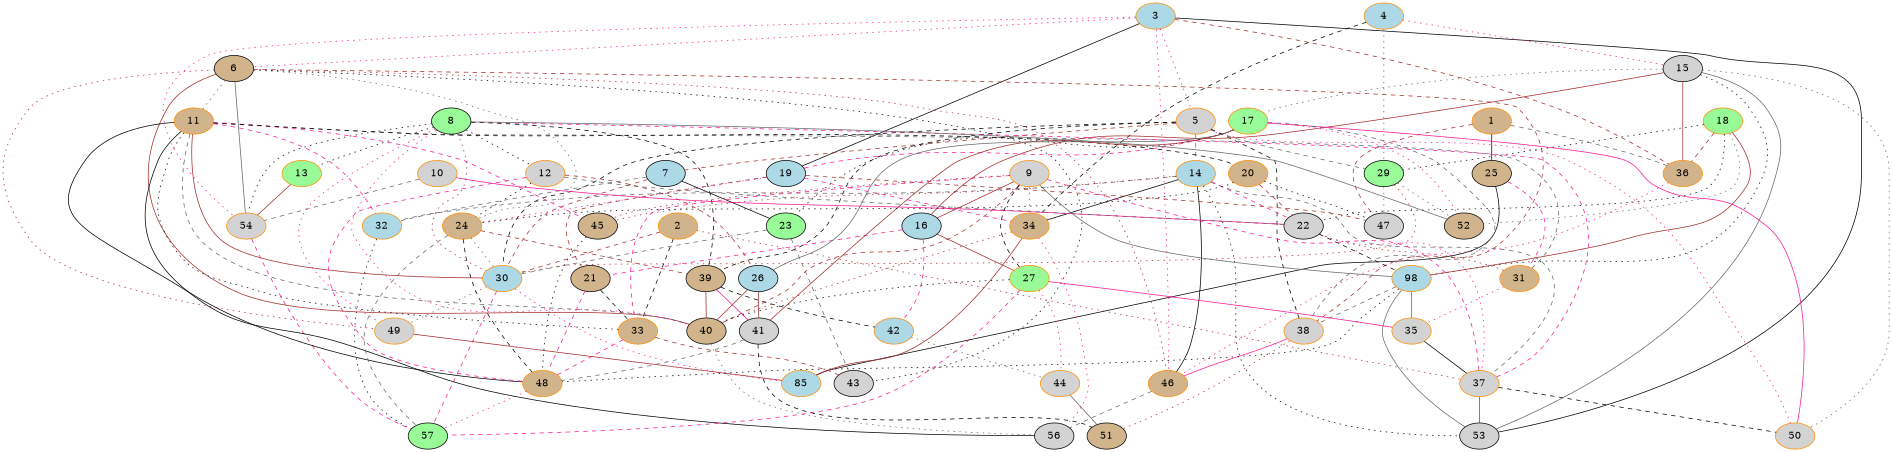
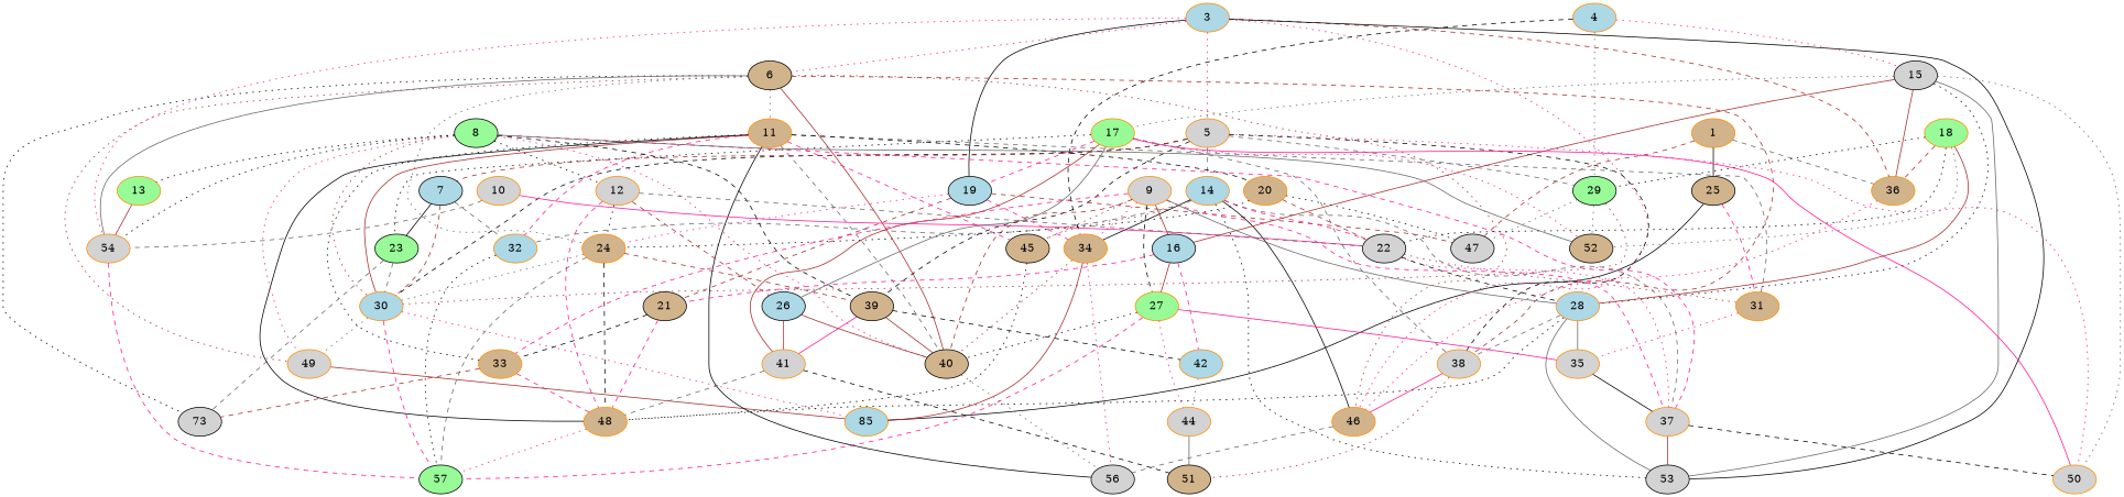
  graph {
    node [color=darkorange fillcolor=tan style=filled]
    edge [color=black style=dashed weight=1.0]
    25 [color=black]
    1
    36
    47 [color=black fillcolor=lightgrey]
    31
    n6 [fillcolor=lightblue label=85]
    46
    30 [fillcolor=lightblue]
-   2
    33
    37 [fillcolor=lightgrey]
    49 [fillcolor=lightgrey]
    57 [color=black fillcolor=palegreen]
-   43 [color=black fillcolor=lightgrey]
+   43 [color=black fillcolor=lightgrey label=73]
    48
    53 [color=black fillcolor=lightgrey]
    50 [fillcolor=lightgrey]
    3 [fillcolor=lightblue]
    5 [fillcolor=lightgrey]
    6 [color=black]
    19 [color=black fillcolor=lightblue]
    54 [fillcolor=lightgrey]
    29 [color=black fillcolor=palegreen]
    7 [color=black fillcolor=lightblue]
    14 [fillcolor=lightblue]
    38 [fillcolor=lightgrey]
    39 [color=black]
    11
    24
    40 [color=black]
    34
    21 [color=black]
    56 [color=black fillcolor=lightgrey]
    4 [fillcolor=lightblue]
    15 [color=black fillcolor=lightgrey]
    10 [fillcolor=lightgrey]
    22 [color=black fillcolor=lightgrey]
    16 [color=black fillcolor=lightblue]
-   28 [fillcolor=lightblue label=98]
+   28 [fillcolor=lightblue]
    17 [fillcolor=palegreen]
    52 [color=black]
    23 [color=black fillcolor=palegreen]
    32 [fillcolor=lightblue]
    45 [color=black]
    51 [color=black]
    42 [fillcolor=lightblue]
-   41 [color=black fillcolor=lightgrey]
+   41 [fillcolor=lightgrey]
    20
    8 [color=black fillcolor=palegreen]
    12 [fillcolor=lightgrey]
    13 [fillcolor=palegreen]
    26 [color=black fillcolor=lightblue]
    9 [fillcolor=lightgrey]
    27 [fillcolor=palegreen]
    35 [fillcolor=lightgrey]
    44 [fillcolor=lightgrey]
    18 [fillcolor=palegreen]
    25 -- 31 [color=deeppink weight=2.0]
    25 -- n6 [style=solid]
    1 -- 25 [style=solid]
    1 -- 36 [color=gray40]
    1 -- 47 [color=brown]
    36 -- 46 [color=deeppink style=dotted]
    31 -- 35 [color=deeppink style=dotted]
    46 -- 56 [color=gray40 weight=2.0]
    30 -- n6 [color=deeppink style=dotted]
    30 -- 49 [color=gray40 style=dotted]
    30 -- 57 [color=deeppink]
-   2 -- 30 [color=brown]
-   2 -- 33
-   2 -- 37 [color=brown style=dotted]
    33 -- 43 [color=brown]
    33 -- 48 [color=deeppink]
    37 -- 53 [color=brown style=solid]
    37 -- 50
    49 -- n6 [color=brown style=solid]
    48 -- 57 [color=deeppink style=dotted]
    3 -- 36 [color=brown]
    3 -- 46 [color=deeppink style=dotted]
    3 -- 53 [style=solid]
    3 -- 5 [color=deeppink style=dotted]
    3 -- 6 [color=deeppink style=dotted]
    3 -- 19 [style=solid]
    3 -- 54 [color=deeppink style=dotted]
    5 -- 30
    5 -- 50 [color=deeppink style=dotted]
    5 -- 29 [color=gray40]
    5 -- 7 [color=brown]
    5 -- 14 [color=gray40]
    5 -- 38
    5 -- 39
    6 -- 46 [color=brown style=dotted]
    6 -- 49 [color=brown style=dotted]
    6 -- 43 [style=dotted]
    6 -- 54 [color=gray40 style=solid weight=2.0]
    6 -- 38 [color=brown]
    6 -- 11 [color=gray40 style=dotted]
    6 -- 24 [color=gray40 style=dotted]
    6 -- 40 [color=brown style=solid weight=2.0]
    19 -- 47 [color=brown weight=2.0]
    19 -- 24 [color=deeppink style=dotted]
    19 -- 34 [color=deeppink weight=2.0]
    19 -- 21 [color=brown]
    54 -- 57 [color=deeppink]
    29 -- 47 [color=gray40 style=dotted]
    29 -- 30 [color=brown style=dotted]
    29 -- 52 [color=gray40 style=dotted]
    7 -- 30 [color=brown]
    7 -- 23 [style=solid]
    7 -- 32 [color=gray40]
    14 -- 46 [style=solid]
    14 -- 37 [color=gray40]
    14 -- 53 [style=dotted]
    14 -- 34 [style=solid]
    14 -- 22 [color=deeppink]
    14 -- 32 [color=gray40]
    14 -- 45 [color=brown style=dotted]
    38 -- 46 [color=deeppink style=solid]
    38 -- 51 [color=brown style=dotted]
    39 -- 40 [color=brown style=solid]
    39 -- 42
    39 -- 41 [color=deeppink style=solid]
    11 -- 31 [color=gray40]
    11 -- 30 [color=brown style=solid]
    11 -- 33 [style=dotted]
    11 -- 48 [style=solid]
    11 -- 40 [color=gray40]
    11 -- 56 [style=solid]
    11 -- 32 [color=deeppink]
    11 -- 45 [color=deeppink]
    11 -- 20
    24 -- 30 [color=gray40 style=dotted]
    24 -- 57 [color=gray40]
    24 -- 48
    24 -- 39 [color=brown]
    40 -- 56 [color=gray40 style=dotted]
    34 -- n6 [color=brown style=solid]
    34 -- 40 [color=brown style=dotted]
    34 -- 56 [color=deeppink style=dotted]
    21 -- 33
    21 -- 48 [color=deeppink]
    4 -- 29 [color=gray40 style=dotted]
    4 -- 34
    4 -- 15 [color=deeppink style=dotted]
    15 -- 36 [color=brown style=solid weight=2.0]
    15 -- 53 [color=gray40 style=solid]
    15 -- 50 [color=gray40 style=dotted]
    15 -- 16 [color=brown style=solid]
    15 -- 28 [style=dotted]
    15 -- 17 [color=gray40 style=dotted]
    10 -- 54 [color=gray40]
    10 -- 22 [color=deeppink style=solid]
    22 -- 31 [color=brown style=dotted]
    22 -- 37 [color=deeppink style=dotted]
    22 -- 28
    16 -- 21 [color=deeppink]
    16 -- 42 [color=deeppink]
    16 -- 27 [color=brown style=solid]
    28 -- 48 [style=dotted]
    28 -- 53 [color=gray40 style=solid]
    28 -- 38 [color=gray40]
    28 -- 35 [color=gray40 style=solid]
    17 -- 50 [color=deeppink style=solid]
    17 -- 19 [color=deeppink]
    17 -- 38 [color=gray40]
    17 -- 52 [color=deeppink style=dotted]
    17 -- 23 [style=dotted]
    17 -- 41 [color=brown style=solid]
    17 -- 26 [color=gray40 style=solid]
    23 -- 30 [color=gray40]
    23 -- 43 [color=gray40]
    32 -- 57 [style=dotted]
    45 -- 48 [style=dotted]
    42 -- 44 [color=gray40 style=dotted]
    41 -- 48 [color=gray40]
    41 -- 51
    20 -- 47 [style=dotted]
    20 -- 24 [style=dotted]
    20 -- 22 [color=brown]
    8 -- 30 [color=brown style=dotted]
    8 -- 37 [color=deeppink]
    8 -- 49 [color=deeppink style=dotted]
    8 -- 54 [style=dotted]
    8 -- 39
    8 -- 40 [color=deeppink style=dotted]
    8 -- 52 [color=gray40 style=solid]
    8 -- 12 [style=dotted]
    8 -- 13 [style=dotted weight=2.0]
    12 -- 48 [color=deeppink]
    12 -- 24 [style=dotted]
    12 -- 22 [color=gray40]
    12 -- 26 [color=brown]
    13 -- 54 [color=brown style=solid]
    26 -- 40 [color=brown style=solid weight=2.0]
    26 -- 41 [color=brown style=solid]
    9 -- 33 [color=deeppink]
    9 -- 37 [color=deeppink]
    9 -- 40 [color=brown]
    9 -- 34 [color=deeppink style=dotted]
    9 -- 16 [color=brown style=solid]
    9 -- 28 [color=gray40 style=solid weight=2.0]
    9 -- 45 [color=brown style=dotted]
    9 -- 27
    27 -- 57 [color=deeppink]
    27 -- 40 [style=dotted]
    27 -- 35 [color=deeppink style=solid weight=2.0]
    27 -- 44 [color=deeppink style=dotted]
    35 -- 37 [style=solid]
    44 -- 51 [color=gray40 style=solid]
    18 -- 36 [color=brown]
    18 -- 29 [style=dotted]
    18 -- 22 [style=dotted]
    18 -- 28 [color=brown style=solid]
    18 -- 52 [color=gray40 style=dotted]
  }
